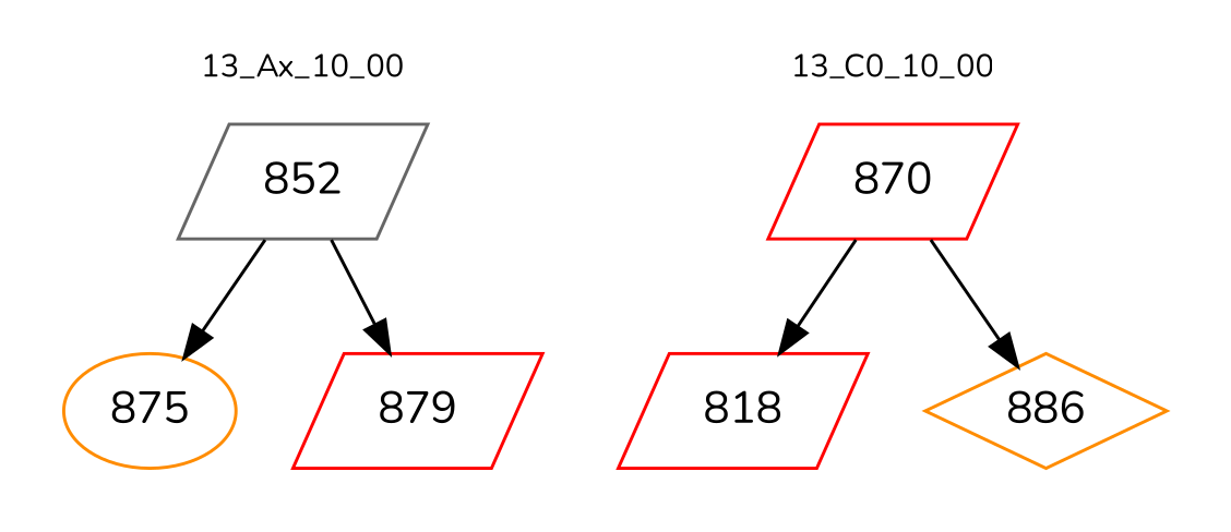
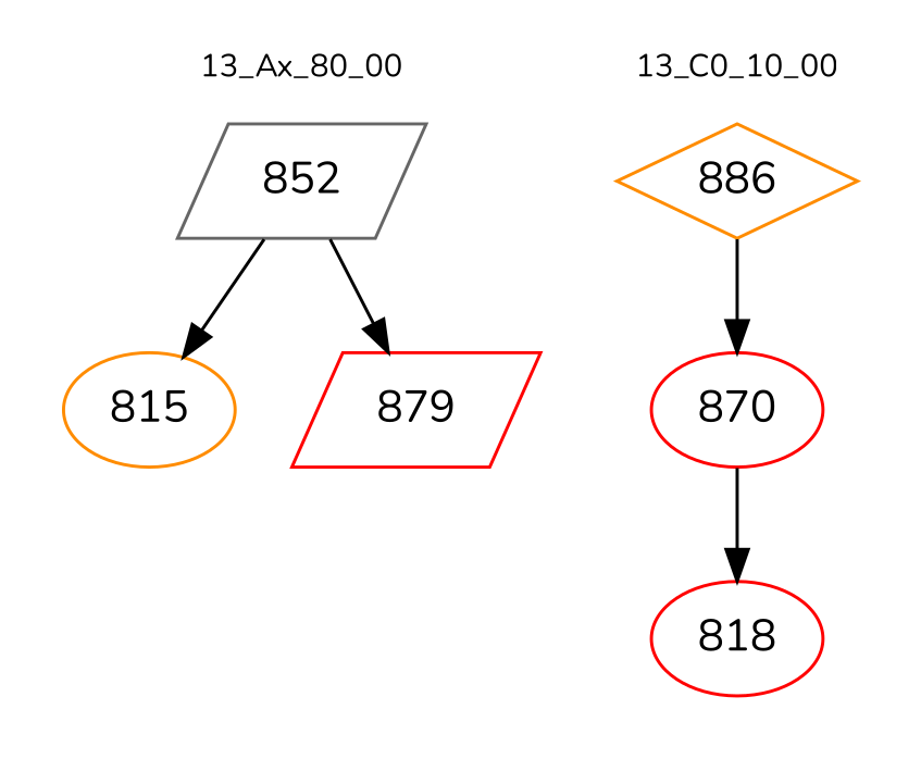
  digraph {
    fontname=Nunito
    node [color=red fontname=Nunito shape=parallelogram]
    edge [color=black fontname=Nunito]
    n1 [color=gray40 label=852]
-   n2 [color=darkorange label=875 shape=ellipse]
+   n2 [color=darkorange label=815 shape=ellipse]
    n3 [label=879]
-   n4 [label=870]
-   n5 [label=818]
+   n4 [label=870 shape=ellipse]
+   n5 [label=818 shape=ellipse]
    n6 [color=darkorange label=886 shape=diamond]
    subgraph cluster_1 {
      color=white
      fontsize=10
-     label="13_Ax_10_00"
+     label="13_Ax_80_00"
      n1
      n2
      n3
    }
    subgraph cluster_2 {
      color=white
      fontsize=10
      label="13_C0_10_00"
      n4
      n5
      n6
    }
    n1 -> n2
    n1 -> n3
    n4 -> n5
-   n4 -> n6
+   n6 -> n4
  }
